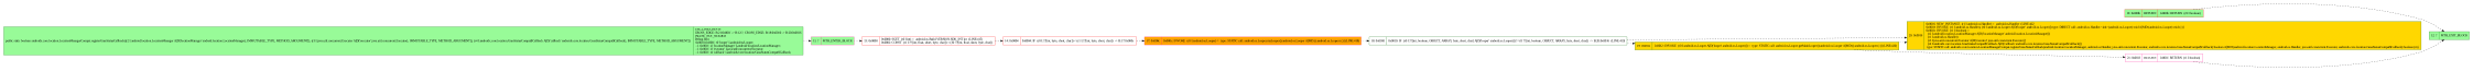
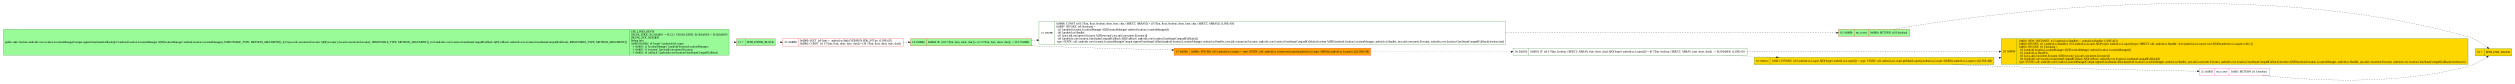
  digraph {
    fontname="Liberation Serif"
    rankdir=LR
    node [color=darkgreen fillcolor=white fontname="Liberation Serif" shape=record style=filled]
    edge [fontname="Liberation Serif" style=dashed]
    n1 [color=deeppink fillcolor=palegreen label="{11\:\ ?|MTH_ENTER_BLOCK\l}"]
    n2 [color=red label="{13\:\ 0x0000|0x0000: SGET  (r0 I:int) =  android.os.Build.VERSION.SDK_INT int  (LINE:415)\l0x0002: CONST  (r1 I:??[int, float, short, byte, char]) = (30 ??[int, float, short, byte, char]) \l}"]
-   n3 [color=red label="{14\:\ 0x0004|0x0004: IF  (r0 I:??[int, byte, short, char]) \< (r1 I:??[int, byte, short, char])  \-\> B:17:0x000c \l}"]
+   n3 [color=red fillcolor=palegreen label="{14\:\ 0x0004|0x0004: IF  (r0 I:??[int, byte, short, char]) \< (r1 I:??[int, byte, short, char])  \-\> B:17:0x000c \l}"]
+   n4 [label="{15\:\ 0x0006|0x0006: CONST  (r0 I:??[int, float, boolean, short, byte, char, OBJECT, ARRAY]) = (0 ??[int, float, boolean, short, byte, char, OBJECT, ARRAY])  (LINE:416)\l0x0007: INVOKE  (r0 I:boolean) = \l  (r2 I:android.location.LocationManager A[D('locationManager' android.location.LocationManager)])\l  (r0 I:android.os.Handler)\l  (r3 I:java.util.concurrent.Executor A[D('executor' java.util.concurrent.Executor)])\l  (r4 I:androidx.core.location.GnssStatusCompat$Callback A[D('callback' androidx.core.location.GnssStatusCompat$Callback)])\l type: STATIC call: androidx.core.location.LocationManagerCompat.registerGnssStatusCallback(android.location.LocationManager, android.os.Handler, java.util.concurrent.Executor, androidx.core.location.GnssStatusCompat$Callback):boolean A[MD:(android.location.LocationManager, android.os.Handler, java.util.concurrent.Executor, androidx.core.location.GnssStatusCompat$Callback):boolean (m)]\l}"]
    n5 [color=deeppink fillcolor=orange label="{17\:\ 0x000c|0x000c: INVOKE  (r0 I:android.os.Looper) =  type: STATIC call: android.os.Looper.myLooper():android.os.Looper A[MD:():android.os.Looper (c)] (LINE:418)\l}"]
    n6 [color=red fillcolor=palegreen label="{16\:\ 0x000b|RETURN\l|0x000b: RETURN  (r0 I:boolean) \l}"]
    n7 [label="{18\:\ 0x0010|0x0010: IF  (r0 I:??[int, boolean, OBJECT, ARRAY, byte, short, char] A[D('looper' android.os.Looper)]) != (0 ??[int, boolean, OBJECT, ARRAY, byte, short, char])  \-\> B:20:0x0016  (LINE:419)\l}"]
-   n8 [fillcolor=palegreen label="{12\:\ ?|MTH_EXIT_BLOCK\l}"]
+   n8 [fillcolor=gold label="{12\:\ ?|MTH_EXIT_BLOCK\l}"]
    n9 [fillcolor=gold label="{19\:\ 0x0012|0x0012: INVOKE  (r0 I:android.os.Looper A[D('looper' android.os.Looper)]) =  type: STATIC call: android.os.Looper.getMainLooper():android.os.Looper A[MD:():android.os.Looper (c)] (LINE:420)\l}"]
    n10 [fillcolor=gold label="{20\:\ 0x0016|0x0016: NEW_INSTANCE  (r1 I:android.os.Handler) =  android.os.Handler  (LINE:422)\l0x0018: INVOKE  (r1 I:android.os.Handler), (r0 I:android.os.Looper A[D('looper' android.os.Looper)]) type: DIRECT call: android.os.Handler.\<init\>(android.os.Looper):void A[MD:(android.os.Looper):void (c)]\l0x001b: INVOKE  (r1 I:boolean) = \l  (r2 I:android.location.LocationManager A[D('locationManager' android.location.LocationManager)])\l  (r1 I:android.os.Handler)\l  (r3 I:java.util.concurrent.Executor A[D('executor' java.util.concurrent.Executor)])\l  (r4 I:androidx.core.location.GnssStatusCompat$Callback A[D('callback' androidx.core.location.GnssStatusCompat$Callback)])\l type: STATIC call: androidx.core.location.LocationManagerCompat.registerGnssStatusCallback(android.location.LocationManager, android.os.Handler, java.util.concurrent.Executor, androidx.core.location.GnssStatusCompat$Callback):boolean A[MD:(android.location.LocationManager, android.os.Handler, java.util.concurrent.Executor, androidx.core.location.GnssStatusCompat$Callback):boolean (m)]\l}"]
    n11 [color=deeppink label="{21\:\ 0x001f|RETURN\l|0x001f: RETURN  (r1 I:boolean) \l}"]
    n12 [fillcolor=palegreen label="{public static boolean androidx.core.location.LocationManagerCompat.registerGnssStatusCallback((r2 I:android.location.LocationManager A[D('locationManager' android.location.LocationManager), IMMUTABLE_TYPE, METHOD_ARGUMENT]), (r3 I:java.util.concurrent.Executor A[D('executor' java.util.concurrent.Executor), IMMUTABLE_TYPE, METHOD_ARGUMENT]), (r4 I:androidx.core.location.GnssStatusCompat$Callback A[D('callback' androidx.core.location.GnssStatusCompat$Callback), IMMUTABLE_TYPE, METHOD_ARGUMENT]))  | USE_LINES_HINTS\lCROSS_EDGE: B:21:0x001f \-\> B:12:?, CROSS_EDGE: B:18:0x0010 \-\> B:20:0x0016\lINLINE_NOT_NEEDED\lDebug Info:\l  0x0010\-0x001f: r0 'looper' Landroid\/os\/Looper;\l  \-1 \-0x001f: r2 'locationManager' Landroid\/location\/LocationManager;\l  \-1 \-0x001f: r3 'executor' Ljava\/util\/concurrent\/Executor;\l  \-1 \-0x001f: r4 'callback' Landroidx\/core\/location\/GnssStatusCompat$Callback;\l}"]
    n1 -> n2 [style=dotted]
    n2 -> n3
+   n3 -> n4
    n3 -> n5
+   n4 -> n6
    n5 -> n7 [style=dotted]
    n6 -> n8
    n7 -> n9 [style=dotted]
    n7 -> n10
    n9 -> n10 [style=dotted]
    n9 -> n11
    n11 -> n8
    n12 -> n1 [style=dotted]
  }
